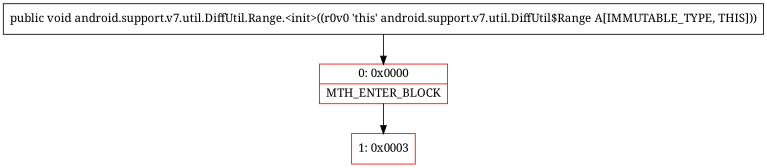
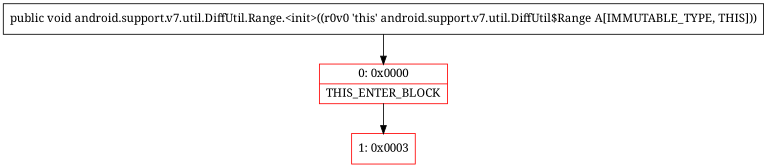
  digraph {
    fontname="Noto Serif"
    node [color=red shape=record fontname="Noto Serif"]
    edge [fontname="Noto Serif"]
-   n1 [label="{0\:\ 0x0000|MTH_ENTER_BLOCK\l}"]
+   n1 [label="{0\:\ 0x0000|THIS_ENTER_BLOCK\l}"]
    n2 [label="{1\:\ 0x0003}"]
    n3 [label="{public void android.support.v7.util.DiffUtil.Range.\<init\>((r0v0 'this' android.support.v7.util.DiffUtil$Range A[IMMUTABLE_TYPE, THIS])) }" color=""]
    subgraph cluster_1 {
      label="R(0)"
    }
    n1 -> n2
    n3 -> n1
  }
